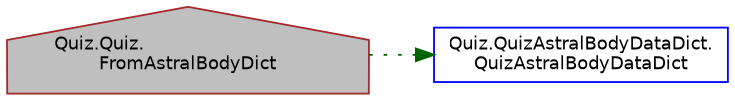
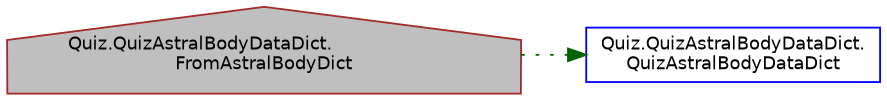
  digraph {
    rankdir=LR
    node [fontname=Helvetica fontsize=10 style=filled]
-   n1 [color=brown fillcolor=grey75 fontcolor=black height=0.2 label="Quiz.Quiz.\lFromAstralBodyDict" shape=house width=0.4]
+   n1 [color=brown fillcolor=grey75 fontcolor=black height=0.2 label="Quiz.QuizAstralBodyDataDict.\lFromAstralBodyDict" shape=house width=0.4]
    n2 [color=blue fillcolor=white height=0.2 label="Quiz.QuizAstralBodyDataDict.\lQuizAstralBodyDataDict" shape=box width=0.4]
    n1 -> n2 [color=darkgreen fontname=Helvetica fontsize=10 labelfontname=Helvetica labelfontsize=10 style=dotted]
  }
